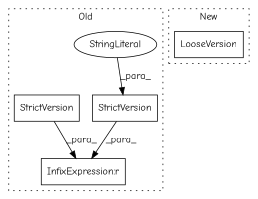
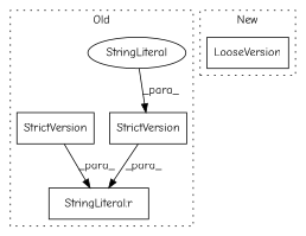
  digraph {
    fontname="Comic Neue"
    node [a=32 l="14,1" shape=box fontname="Comic Neue"]
    edge [fontname="Comic Neue"]
    n1 [label=StrictVersion s="385,405"]
    n2 [a=45 l=6 label=StringLiteral s=399 shape=ellipse]
-   n3 [a=27 l=4 label="InfixExpression:r" s=429]
+   n3 [a=27 l=4 label="StringLiteral:r" s=429]
    n4 [label=StrictVersion s="317,361"]
    n5 [l="13,1" label=LooseVersion s="282,312"]
    subgraph cluster_1 {
      label=Old
      style=dotted
      n1
      n2
      n3
      n4
    }
    subgraph cluster_2 {
      label=New
      style=dotted
      n5
    }
    n1 -> n3 [label=_para_]
    n2 -> n1 [label=_para_]
    n4 -> n3 [label=_para_]
  }
